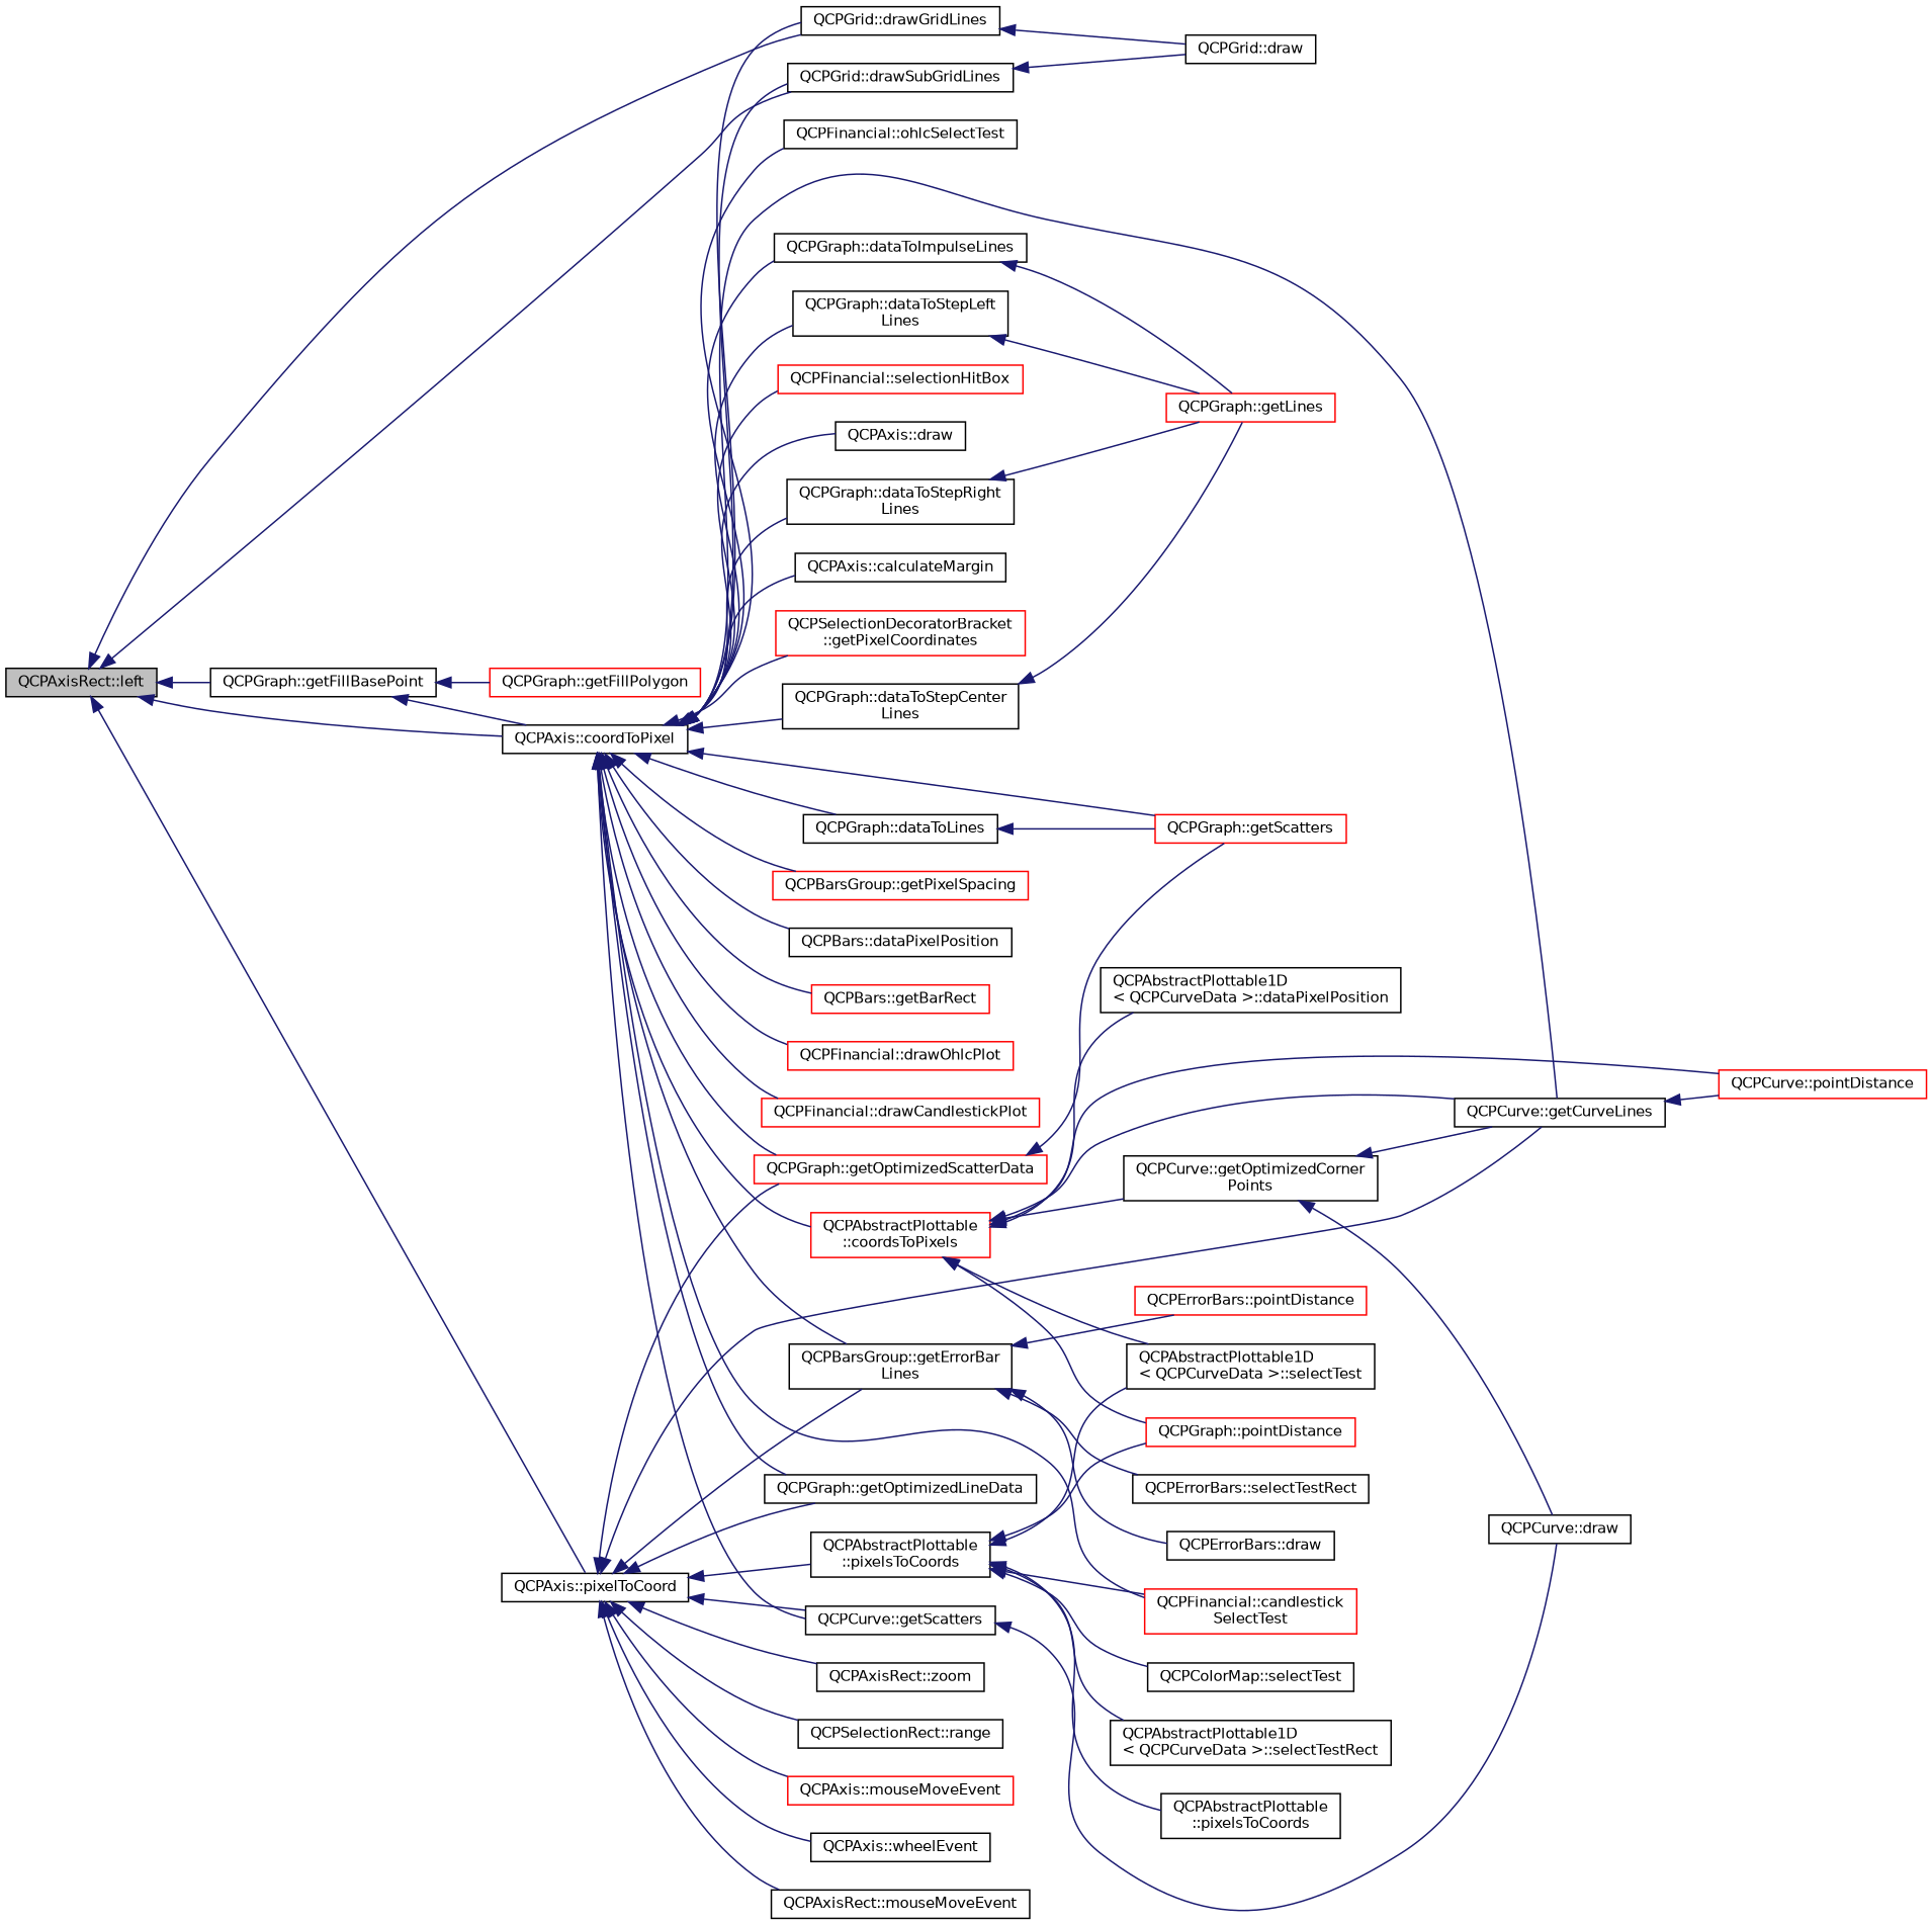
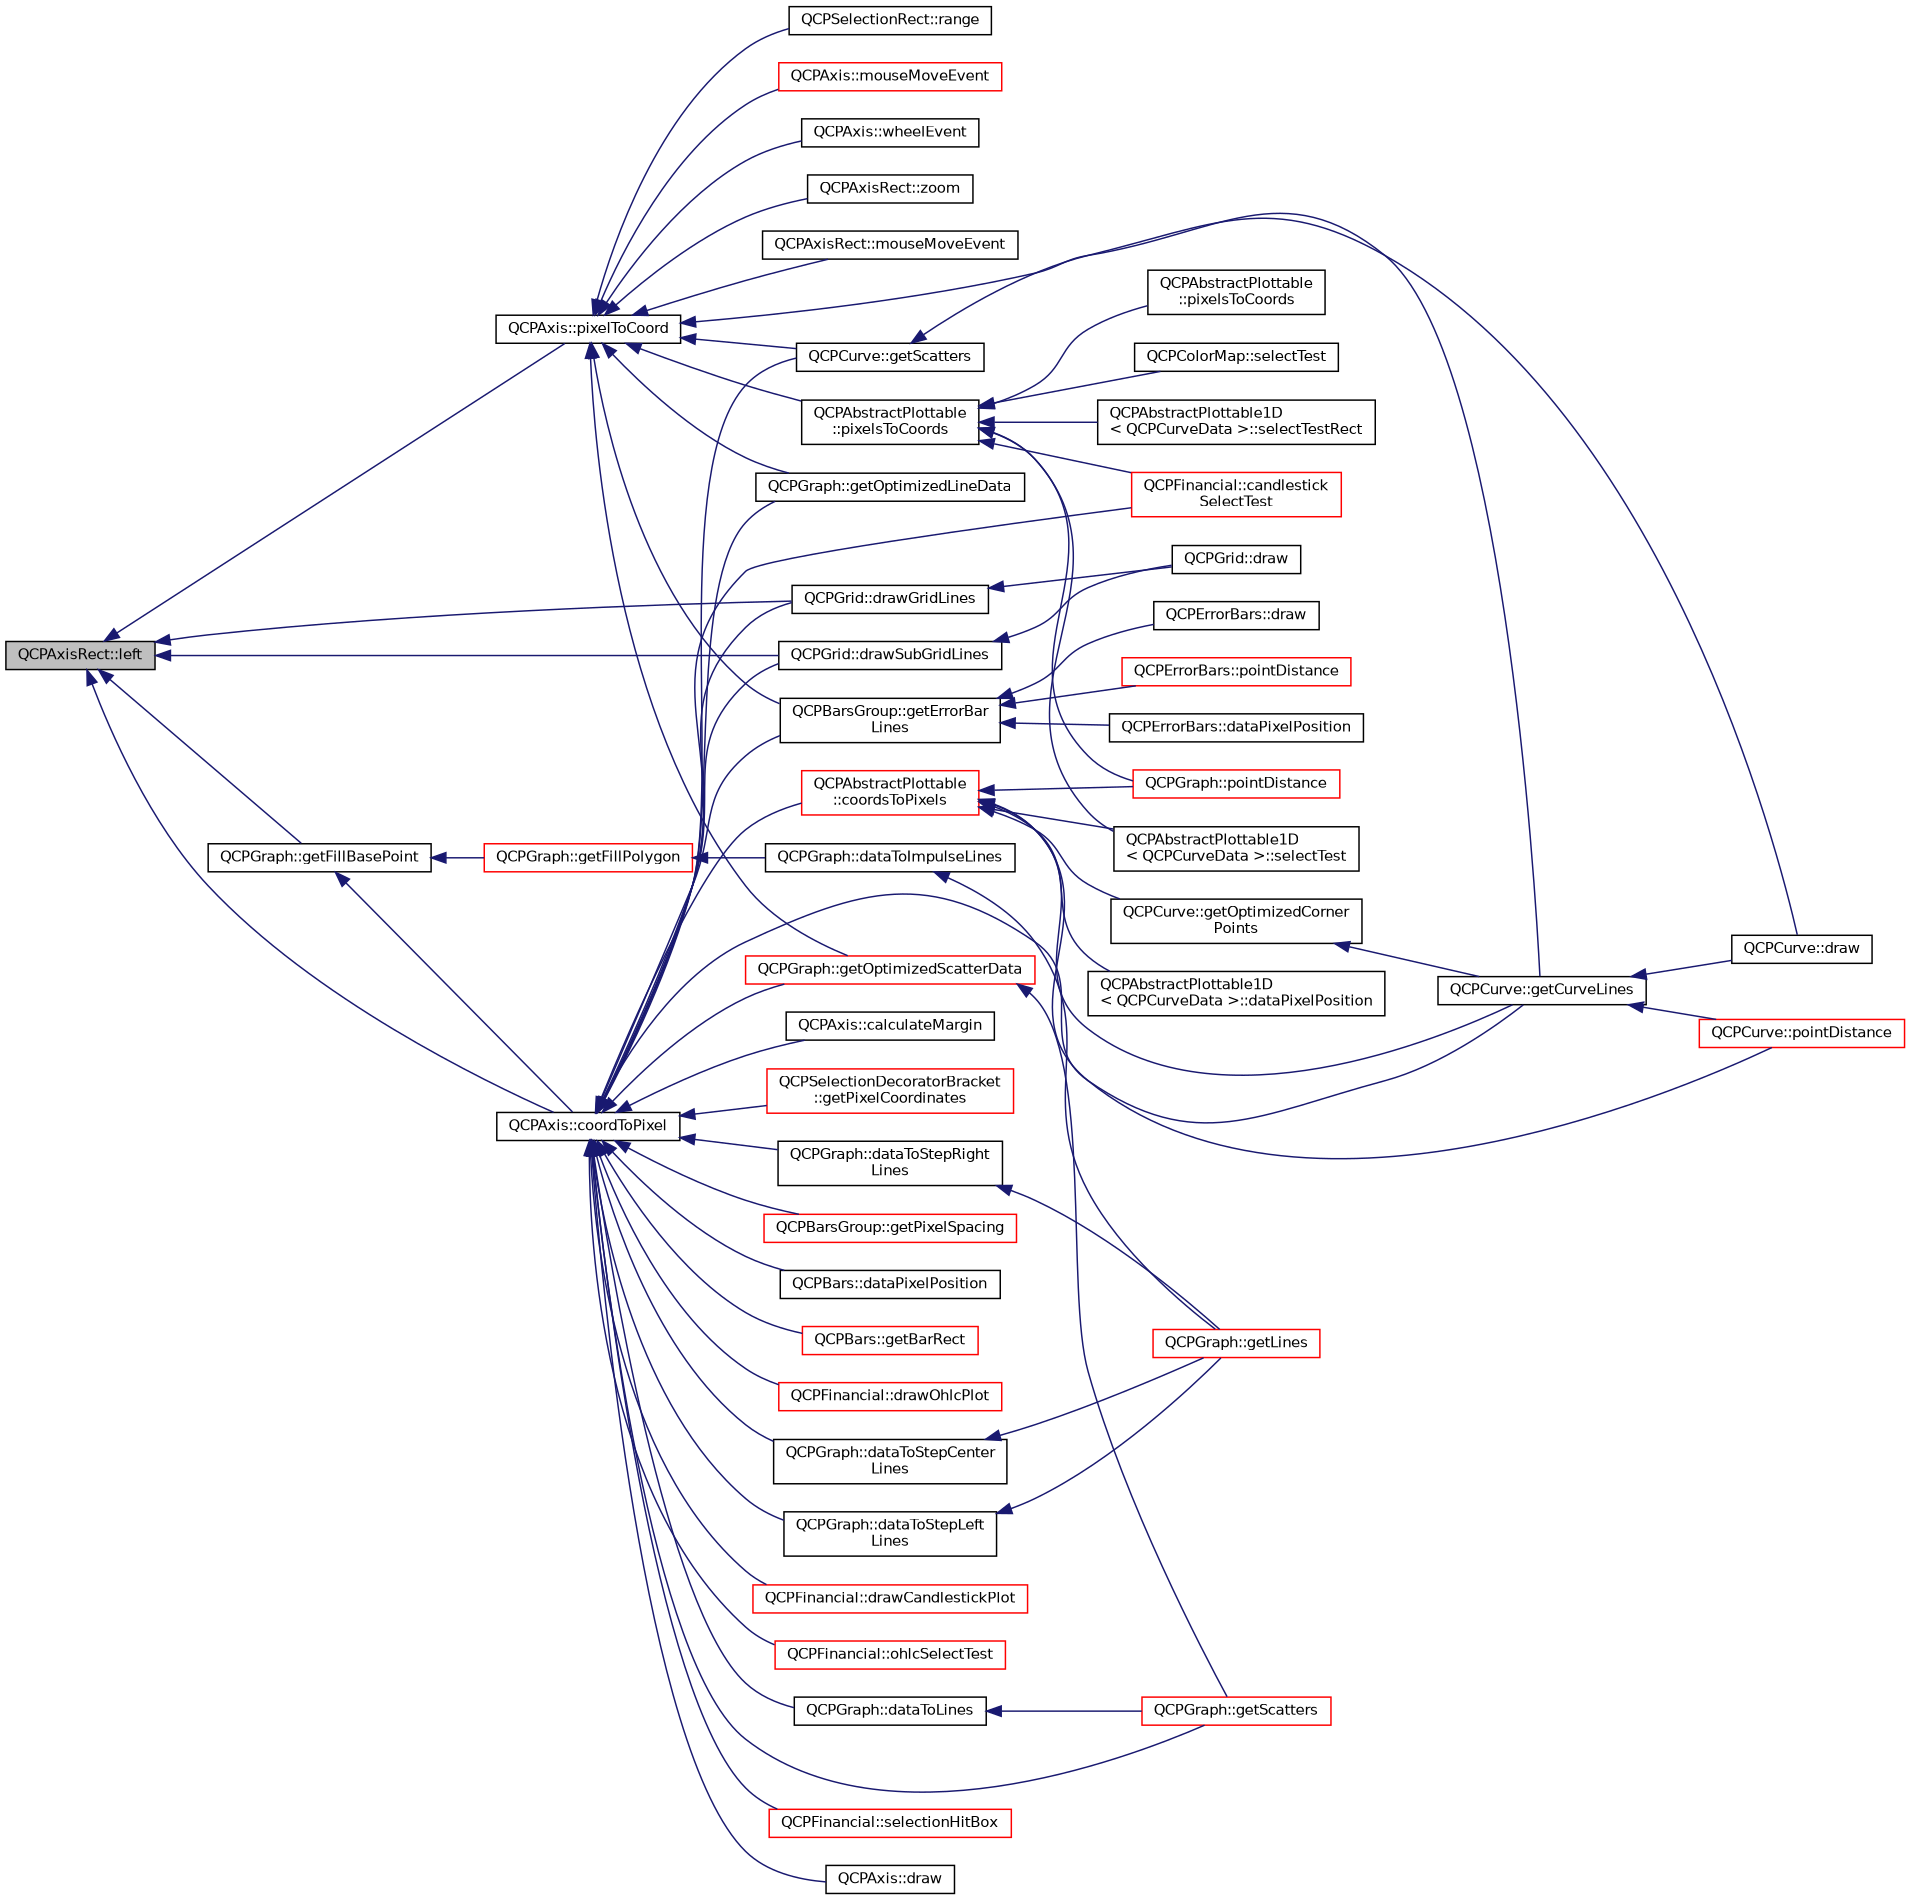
  digraph {
    fontname="DejaVu Sans"
    rankdir=LR
    node [color=black fillcolor=white fontname="DejaVu Sans" fontsize=10 shape=record style=filled]
    edge [color=midnightblue dir=back fontname="DejaVu Sans" fontsize=10 labelfontname=Helvetica labelfontsize=10 style=solid]
    n1 [fillcolor=grey75 fontcolor=black height=0.2 label="QCPAxisRect::left" width=0.4]
    n2 [height=0.2 label="QCPGrid::drawGridLines" width=0.4]
    n3 [height=0.2 label="QCPGrid::drawSubGridLines" width=0.4]
    n4 [height=0.2 label="QCPAxis::pixelToCoord" width=0.4]
    n5 [height=0.2 label="QCPAxis::coordToPixel" width=0.4]
    n6 [height=0.2 label="QCPGraph::getFillBasePoint" width=0.4]
    n7 [height=0.2 label="QCPGrid::draw" width=0.4]
    n8 [height=0.2 label="QCPSelectionRect::range" width=0.4]
    n9 [color=red height=0.2 label="QCPAxis::mouseMoveEvent" width=0.4]
    n10 [height=0.2 label="QCPAxis::wheelEvent" width=0.4]
    n11 [height=0.2 label="QCPAbstractPlottable\l::pixelsToCoords" width=0.4]
    n12 [height=0.2 label="QCPAxisRect::zoom" width=0.4]
    n13 [height=0.2 label="QCPAxisRect::mouseMoveEvent" width=0.4]
    n14 [height=0.2 label="QCPGraph::getOptimizedLineData" width=0.4]
    n15 [color=red height=0.2 label="QCPGraph::getOptimizedScatterData" width=0.4]
    n16 [height=0.2 label="QCPCurve::getCurveLines" width=0.4]
    n17 [height=0.2 label="QCPCurve::getScatters" width=0.4]
    n18 [height=0.2 label="QCPBarsGroup::getErrorBar\lLines" width=0.4]
    n19 [color=red height=0.2 label="QCPFinancial::candlestick\lSelectTest" width=0.4]
    n20 [color=red height=0.2 label="QCPGraph::getScatters" width=0.4]
    n21 [height=0.2 label="QCPAxis::draw" width=0.4]
    n22 [height=0.2 label="QCPAxis::calculateMargin" width=0.4]
    n23 [color=red height=0.2 label="QCPAbstractPlottable\l::coordsToPixels" width=0.4]
    n24 [color=red height=0.2 label="QCPSelectionDecoratorBracket\l::getPixelCoordinates" width=0.4]
    n25 [height=0.2 label="QCPGraph::dataToLines" width=0.4]
    n26 [height=0.2 label="QCPGraph::dataToStepLeft\lLines" width=0.4]
    n27 [height=0.2 label="QCPGraph::dataToStepRight\lLines" width=0.4]
    n28 [height=0.2 label="QCPGraph::dataToStepCenter\lLines" width=0.4]
    n29 [height=0.2 label="QCPGraph::dataToImpulseLines" width=0.4]
    n30 [color=red height=0.2 label="QCPBarsGroup::getPixelSpacing" width=0.4]
    n31 [height=0.2 label="QCPBars::dataPixelPosition" width=0.4]
    n32 [color=red height=0.2 label="QCPBars::getBarRect" width=0.4]
    n33 [color=red height=0.2 label="QCPFinancial::drawOhlcPlot" width=0.4]
    n34 [color=red height=0.2 label="QCPFinancial::drawCandlestickPlot" width=0.4]
-   n35 [height=0.2 label="QCPFinancial::ohlcSelectTest" width=0.4]
+   n35 [color=red height=0.2 label="QCPFinancial::ohlcSelectTest" width=0.4]
    n36 [color=red height=0.2 label="QCPFinancial::selectionHitBox" width=0.4]
    n37 [color=red height=0.2 label="QCPGraph::getFillPolygon" width=0.4]
    n38 [height=0.2 label="QCPAbstractPlottable1D\l\< QCPCurveData \>::selectTestRect" width=0.4]
    n39 [height=0.2 label="QCPAbstractPlottable1D\l\< QCPCurveData \>::selectTest" width=0.4]
    n40 [height=0.2 label="QCPAbstractPlottable\l::pixelsToCoords" width=0.4]
    n41 [color=red height=0.2 label="QCPGraph::pointDistance" width=0.4]
    n42 [height=0.2 label="QCPColorMap::selectTest" width=0.4]
    n43 [height=0.2 label="QCPCurve::draw" width=0.4]
    n44 [color=red height=0.2 label="QCPCurve::pointDistance" width=0.4]
-   n45 [height=0.2 label="QCPErrorBars::selectTestRect" width=0.4]
+   n45 [height=0.2 label="QCPErrorBars::dataPixelPosition" width=0.4]
    n46 [height=0.2 label="QCPErrorBars::draw" width=0.4]
    n47 [color=red height=0.2 label="QCPErrorBars::pointDistance" width=0.4]
    n48 [color=red height=0.2 label="QCPGraph::getLines" width=0.4]
    n49 [height=0.2 label="QCPAbstractPlottable1D\l\< QCPCurveData \>::dataPixelPosition" width=0.4]
    n50 [height=0.2 label="QCPCurve::getOptimizedCorner\lPoints" width=0.4]
    n1 -> n2
    n1 -> n3
    n1 -> n4
    n1 -> n5
    n1 -> n6
    n2 -> n7
    n3 -> n7
    n4 -> n8
    n4 -> n9
    n4 -> n10
    n4 -> n11
    n4 -> n12
    n4 -> n13
    n4 -> n14
    n4 -> n15
    n4 -> n16
    n4 -> n17
    n4 -> n18
    n5 -> n2
    n5 -> n3
    n5 -> n14
    n5 -> n15
    n5 -> n16
    n5 -> n17
    n5 -> n18
    n5 -> n19
    n5 -> n20
    n5 -> n21
    n5 -> n22
    n5 -> n23
    n5 -> n24
    n5 -> n25
    n5 -> n26
    n5 -> n27
    n5 -> n28
-   n5 -> n29
+   n37 -> n29
    n5 -> n30
    n5 -> n31
    n5 -> n32
    n5 -> n33
    n5 -> n34
    n5 -> n35
    n5 -> n36
    n6 -> n5
    n6 -> n37
    n11 -> n19
    n11 -> n38
    n11 -> n39
    n11 -> n40
    n11 -> n41
    n11 -> n42
    n15 -> n20
-   n50 -> n43
+   n16 -> n43
    n16 -> n44
    n17 -> n43
    n18 -> n45
    n18 -> n46
    n18 -> n47
    n23 -> n16
    n23 -> n39
    n23 -> n41
    n23 -> n44
    n23 -> n49
    n23 -> n50
    n25 -> n20
    n26 -> n48
    n27 -> n48
    n28 -> n48
    n29 -> n48
    n50 -> n16
  }
